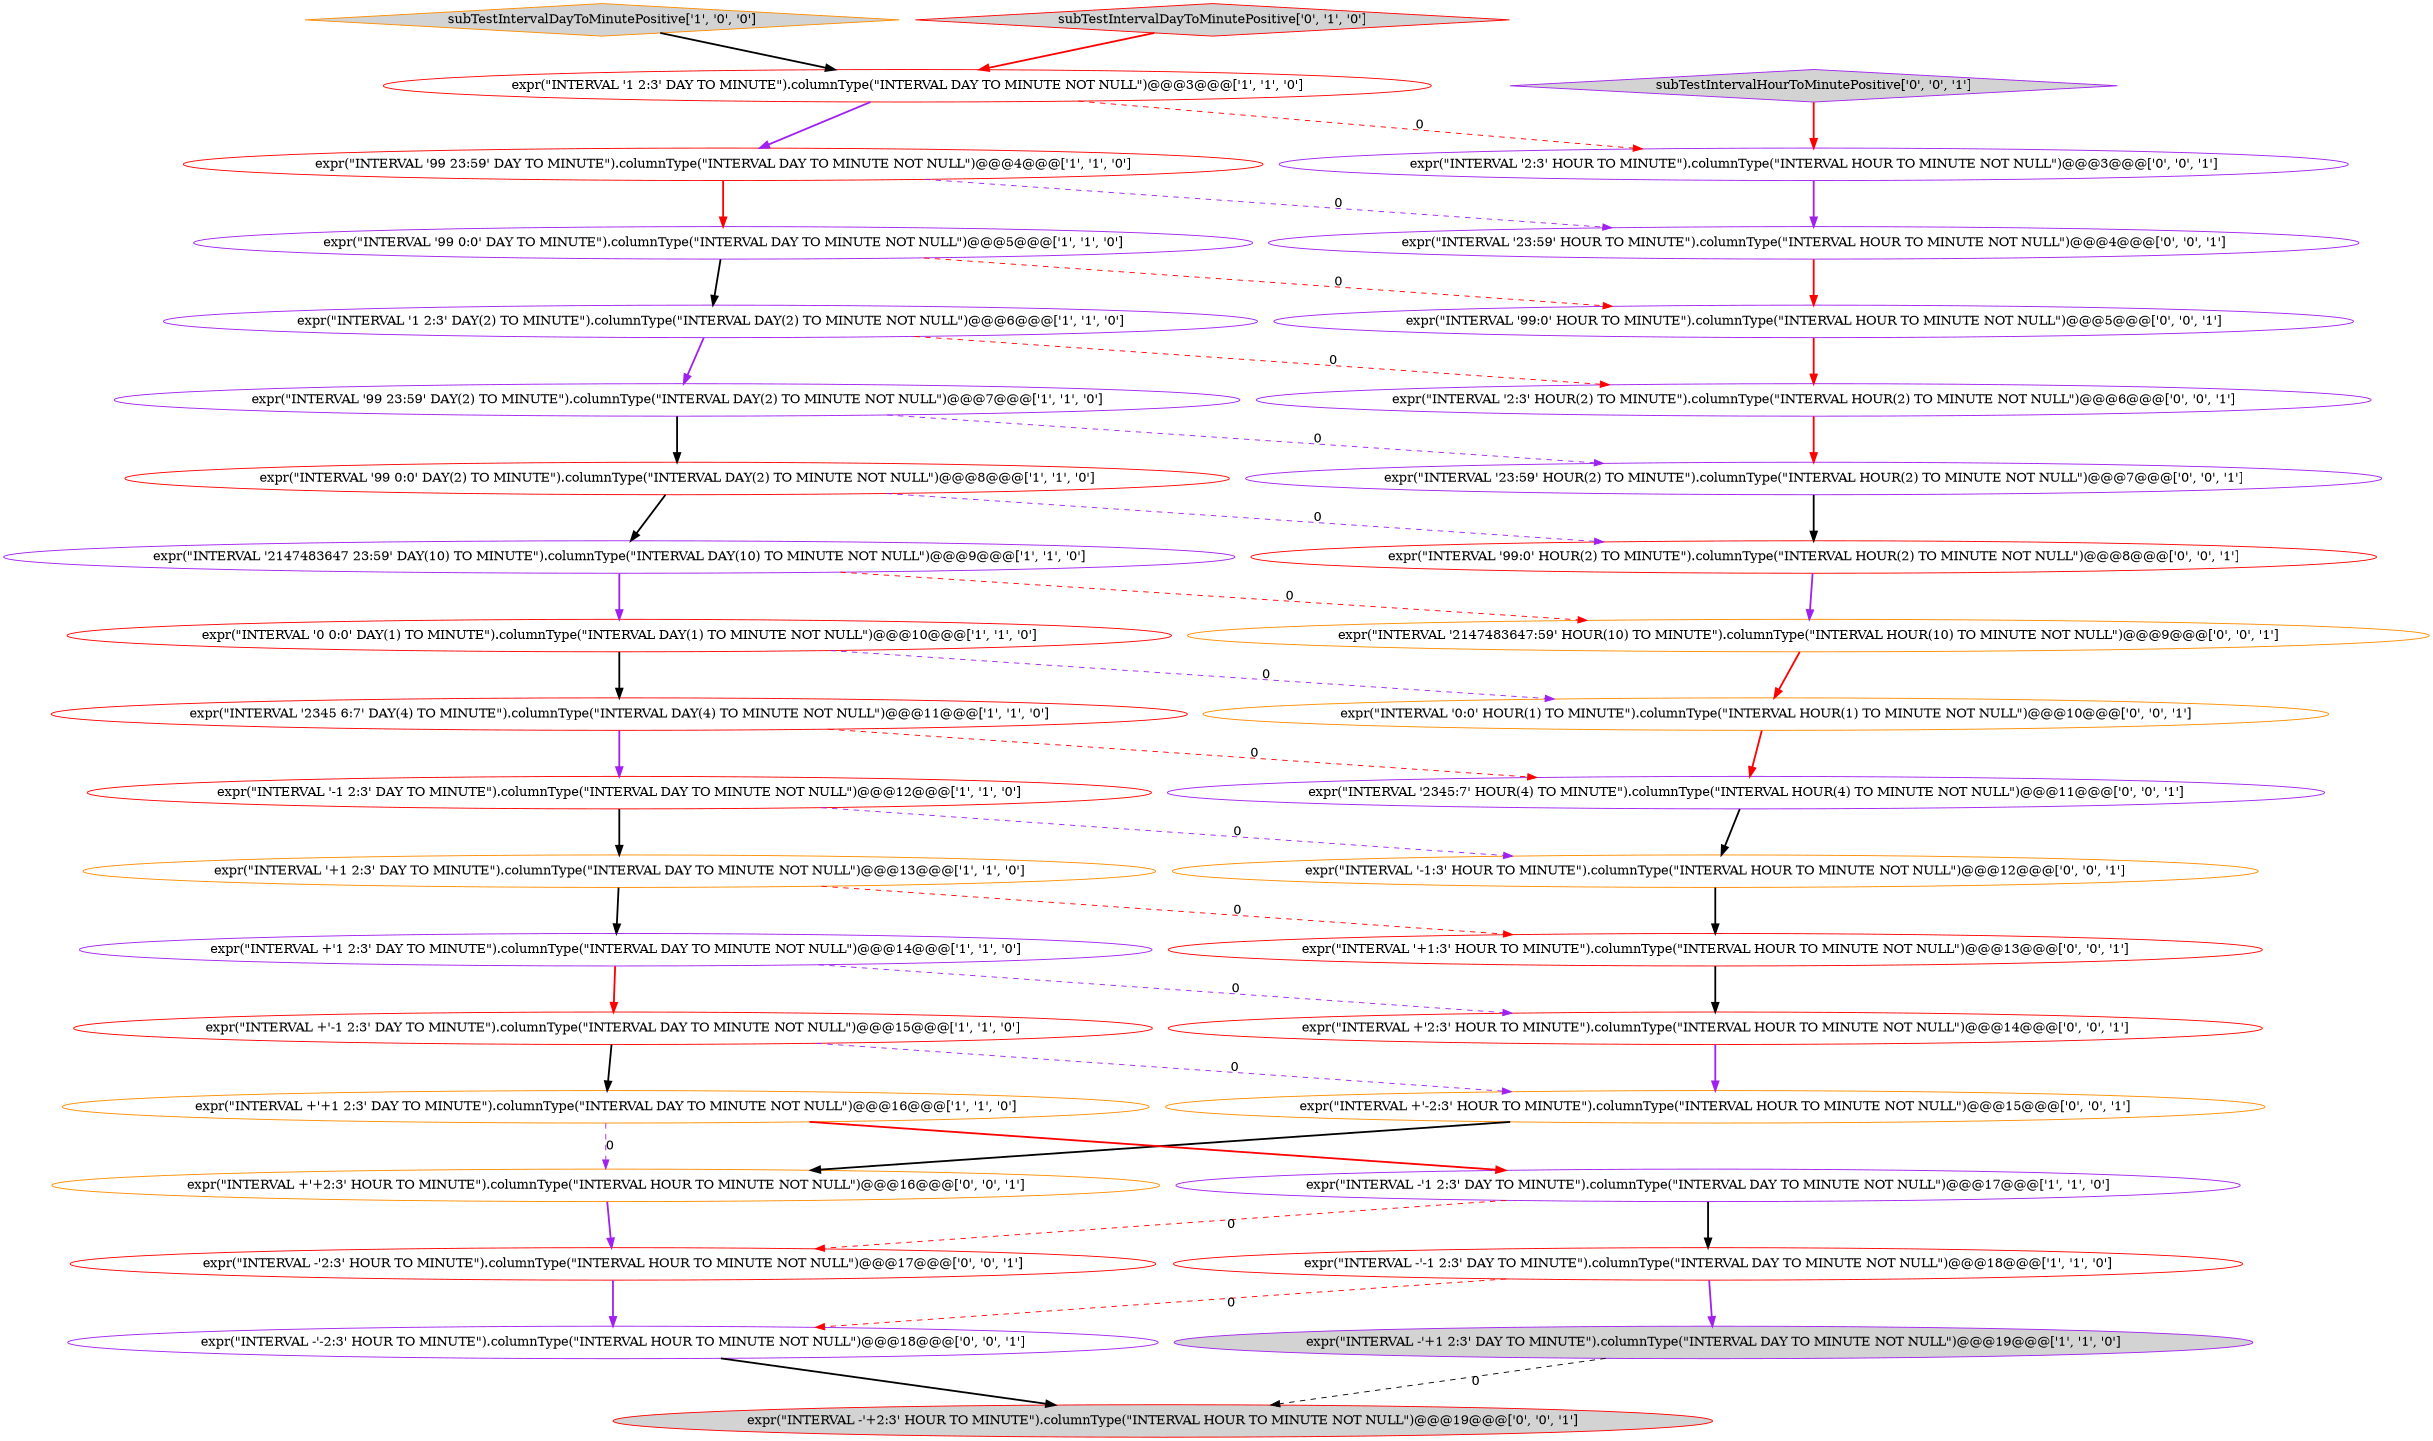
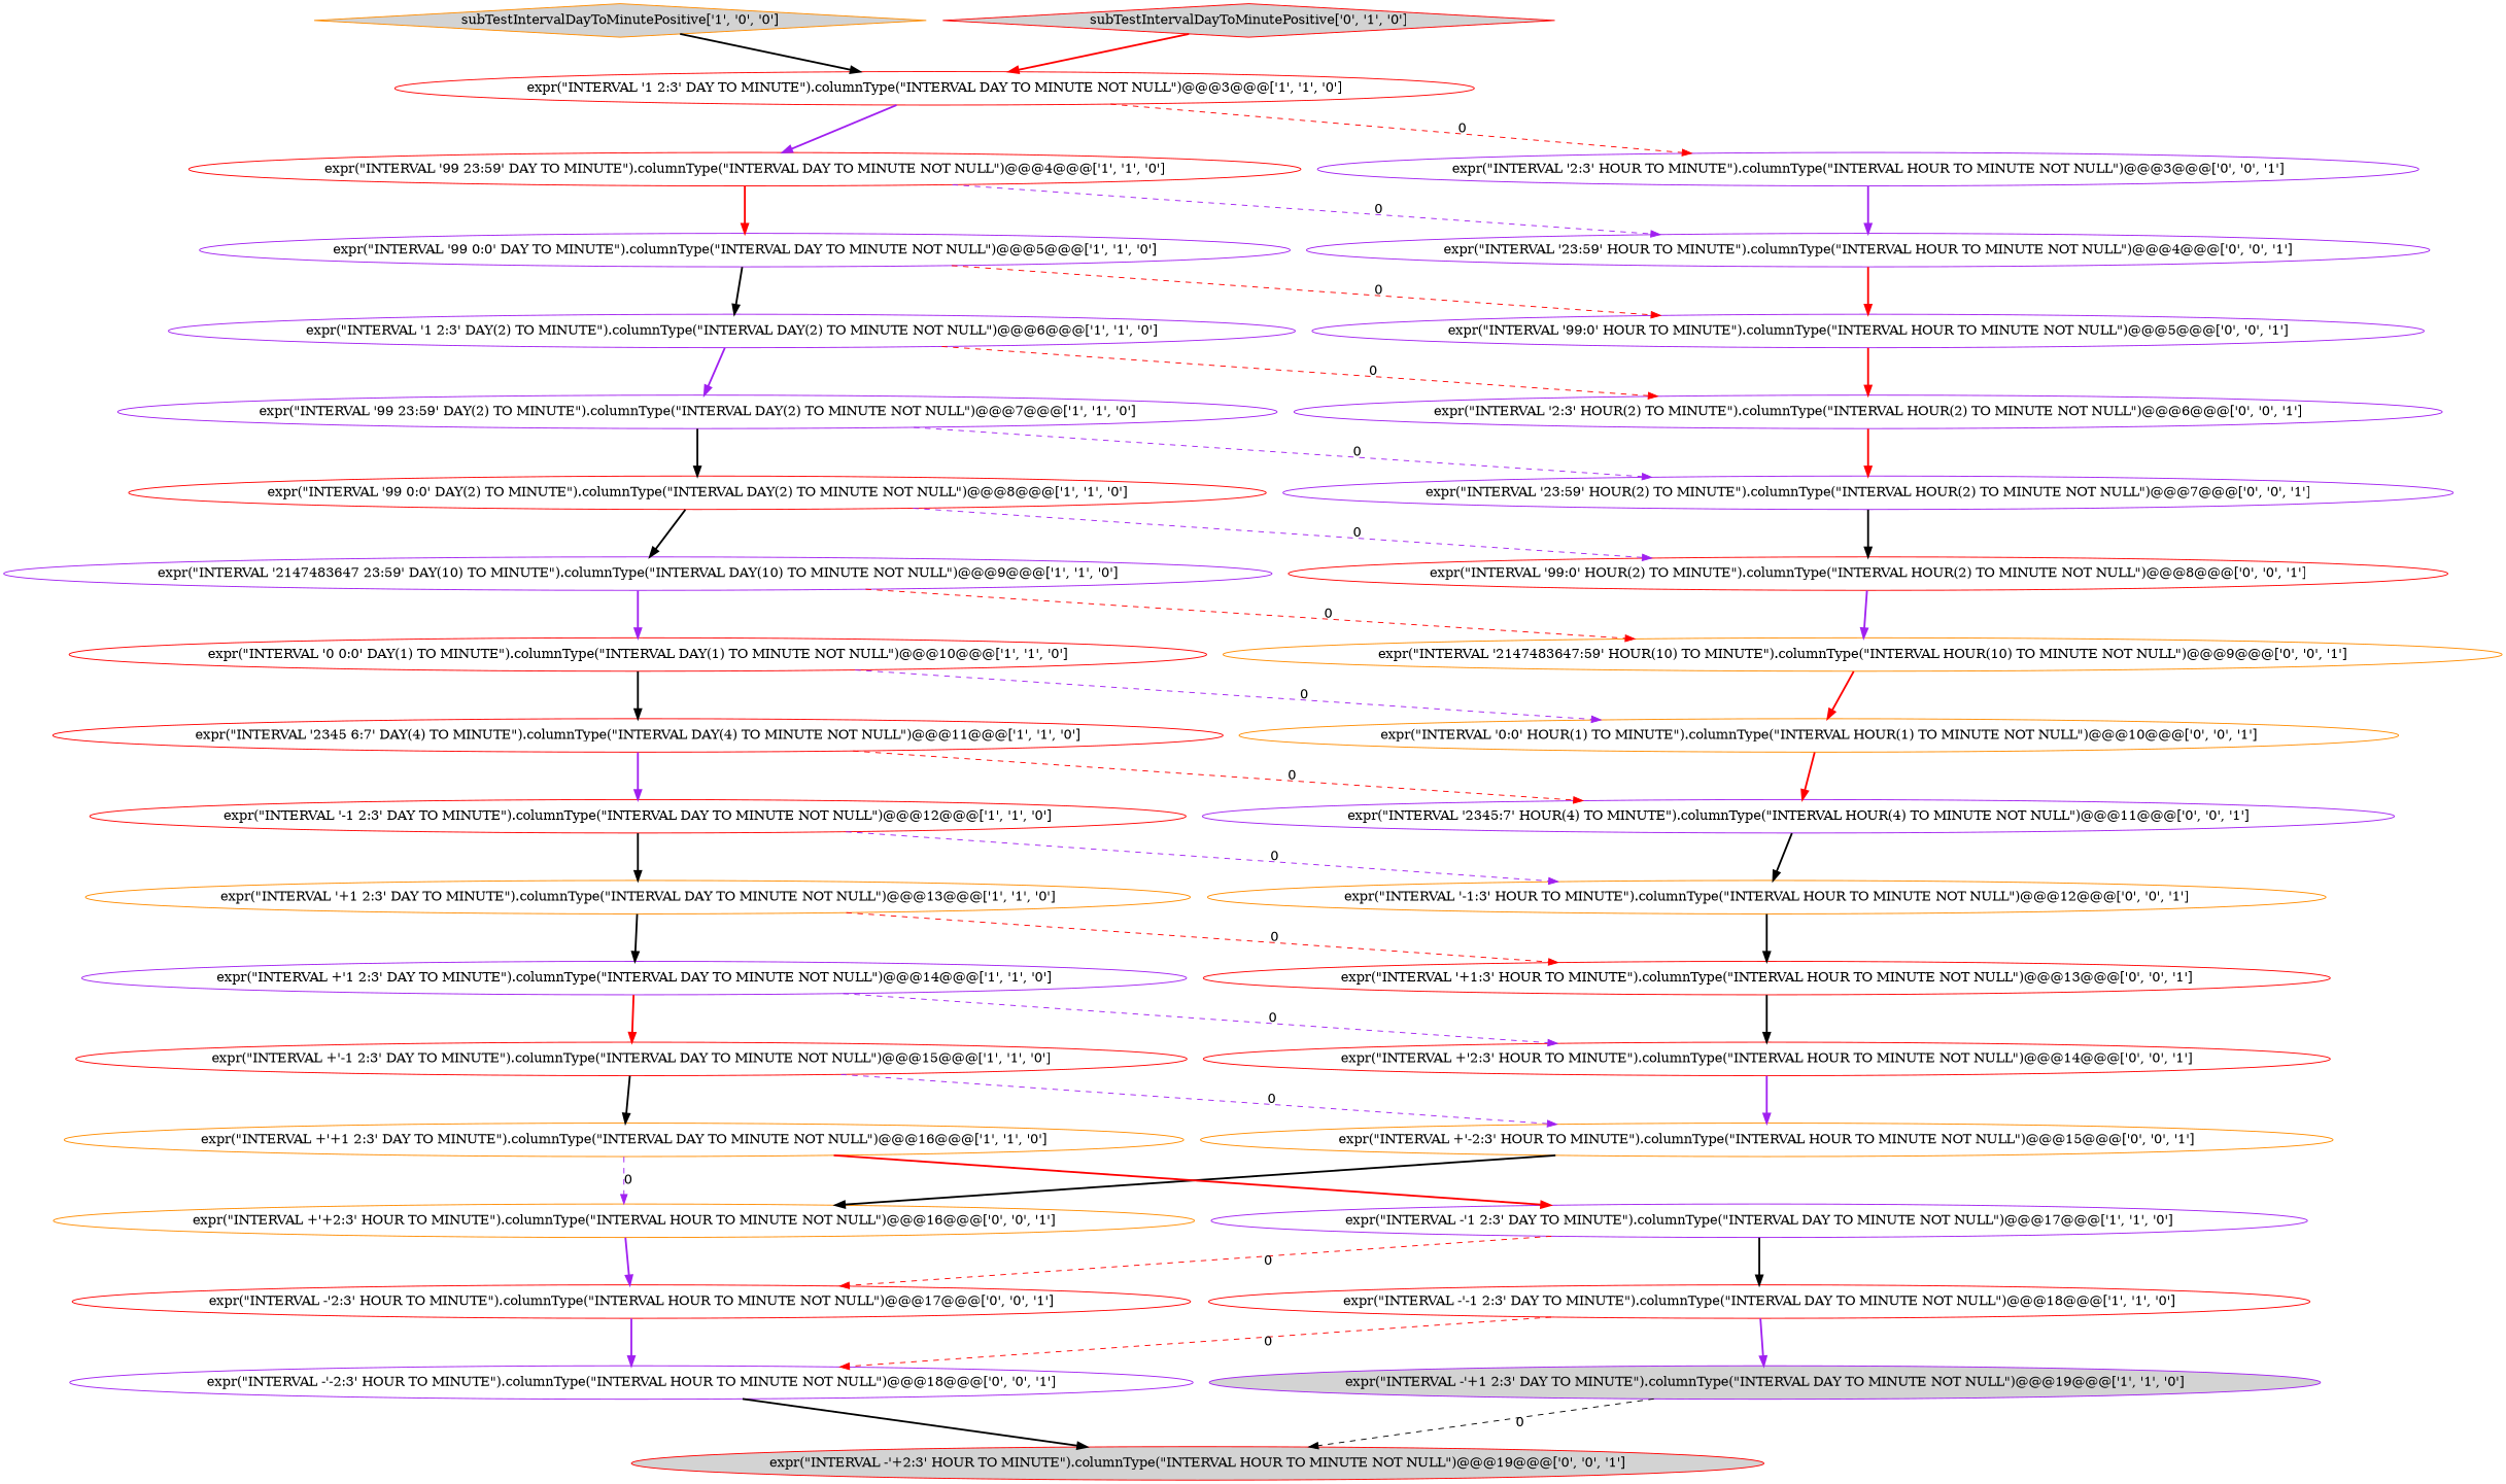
  digraph {
    node [fillcolor=white shape=ellipse style=filled color=purple]
    edge [style=bold color=purple]
    n1 [label="expr(\"INTERVAL '2147483647 23:59' DAY(10) TO MINUTE\").columnType(\"INTERVAL DAY(10) TO MINUTE NOT NULL\")@@@9@@@['1', '1', '0']"]
    n2 [label="expr(\"INTERVAL '0 0:0' DAY(1) TO MINUTE\").columnType(\"INTERVAL DAY(1) TO MINUTE NOT NULL\")@@@10@@@['1', '1', '0']" color=red]
    n3 [label="expr(\"INTERVAL '2147483647:59' HOUR(10) TO MINUTE\").columnType(\"INTERVAL HOUR(10) TO MINUTE NOT NULL\")@@@9@@@['0', '0', '1']" color=darkorange]
    n4 [label="expr(\"INTERVAL '-1 2:3' DAY TO MINUTE\").columnType(\"INTERVAL DAY TO MINUTE NOT NULL\")@@@12@@@['1', '1', '0']" color=red]
    n5 [label="expr(\"INTERVAL '+1 2:3' DAY TO MINUTE\").columnType(\"INTERVAL DAY TO MINUTE NOT NULL\")@@@13@@@['1', '1', '0']" color=darkorange]
    n6 [label="expr(\"INTERVAL '-1:3' HOUR TO MINUTE\").columnType(\"INTERVAL HOUR TO MINUTE NOT NULL\")@@@12@@@['0', '0', '1']" color=darkorange]
    n7 [label="expr(\"INTERVAL -'2:3' HOUR TO MINUTE\").columnType(\"INTERVAL HOUR TO MINUTE NOT NULL\")@@@17@@@['0', '0', '1']" color=red]
    n8 [label="expr(\"INTERVAL -'-2:3' HOUR TO MINUTE\").columnType(\"INTERVAL HOUR TO MINUTE NOT NULL\")@@@18@@@['0', '0', '1']"]
    n9 [label="expr(\"INTERVAL +'1 2:3' DAY TO MINUTE\").columnType(\"INTERVAL DAY TO MINUTE NOT NULL\")@@@14@@@['1', '1', '0']"]
    n10 [label="expr(\"INTERVAL +'2:3' HOUR TO MINUTE\").columnType(\"INTERVAL HOUR TO MINUTE NOT NULL\")@@@14@@@['0', '0', '1']" color=red]
    n11 [label="expr(\"INTERVAL +'-1 2:3' DAY TO MINUTE\").columnType(\"INTERVAL DAY TO MINUTE NOT NULL\")@@@15@@@['1', '1', '0']" color=red]
    n12 [fillcolor=lightgray label="subTestIntervalDayToMinutePositive['1', '0', '0']" shape=diamond color=darkorange]
    n13 [label="expr(\"INTERVAL '1 2:3' DAY TO MINUTE\").columnType(\"INTERVAL DAY TO MINUTE NOT NULL\")@@@3@@@['1', '1', '0']" color=red]
    n14 [label="expr(\"INTERVAL -'-1 2:3' DAY TO MINUTE\").columnType(\"INTERVAL DAY TO MINUTE NOT NULL\")@@@18@@@['1', '1', '0']" color=red]
    n15 [fillcolor=lightgray label="expr(\"INTERVAL -'+1 2:3' DAY TO MINUTE\").columnType(\"INTERVAL DAY TO MINUTE NOT NULL\")@@@19@@@['1', '1', '0']"]
    n16 [label="expr(\"INTERVAL '99:0' HOUR(2) TO MINUTE\").columnType(\"INTERVAL HOUR(2) TO MINUTE NOT NULL\")@@@8@@@['0', '0', '1']" color=red]
    n17 [label="expr(\"INTERVAL '2:3' HOUR(2) TO MINUTE\").columnType(\"INTERVAL HOUR(2) TO MINUTE NOT NULL\")@@@6@@@['0', '0', '1']"]
    n18 [label="expr(\"INTERVAL '23:59' HOUR(2) TO MINUTE\").columnType(\"INTERVAL HOUR(2) TO MINUTE NOT NULL\")@@@7@@@['0', '0', '1']"]
    n19 [label="expr(\"INTERVAL '23:59' HOUR TO MINUTE\").columnType(\"INTERVAL HOUR TO MINUTE NOT NULL\")@@@4@@@['0', '0', '1']"]
    n20 [label="expr(\"INTERVAL '99:0' HOUR TO MINUTE\").columnType(\"INTERVAL HOUR TO MINUTE NOT NULL\")@@@5@@@['0', '0', '1']"]
    n21 [label="expr(\"INTERVAL '0:0' HOUR(1) TO MINUTE\").columnType(\"INTERVAL HOUR(1) TO MINUTE NOT NULL\")@@@10@@@['0', '0', '1']" color=darkorange]
    n22 [label="expr(\"INTERVAL '2345 6:7' DAY(4) TO MINUTE\").columnType(\"INTERVAL DAY(4) TO MINUTE NOT NULL\")@@@11@@@['1', '1', '0']" color=red]
    n23 [label="expr(\"INTERVAL '2:3' HOUR TO MINUTE\").columnType(\"INTERVAL HOUR TO MINUTE NOT NULL\")@@@3@@@['0', '0', '1']"]
    n24 [label="expr(\"INTERVAL +'-2:3' HOUR TO MINUTE\").columnType(\"INTERVAL HOUR TO MINUTE NOT NULL\")@@@15@@@['0', '0', '1']" color=darkorange]
    n25 [fillcolor=lightgray label="subTestIntervalDayToMinutePositive['0', '1', '0']" shape=diamond color=red]
    n26 [label="expr(\"INTERVAL +'+2:3' HOUR TO MINUTE\").columnType(\"INTERVAL HOUR TO MINUTE NOT NULL\")@@@16@@@['0', '0', '1']" color=darkorange]
    n27 [label="expr(\"INTERVAL '99 23:59' DAY TO MINUTE\").columnType(\"INTERVAL DAY TO MINUTE NOT NULL\")@@@4@@@['1', '1', '0']" color=red]
    n28 [label="expr(\"INTERVAL '+1:3' HOUR TO MINUTE\").columnType(\"INTERVAL HOUR TO MINUTE NOT NULL\")@@@13@@@['0', '0', '1']" color=red]
    n29 [label="expr(\"INTERVAL '99 0:0' DAY TO MINUTE\").columnType(\"INTERVAL DAY TO MINUTE NOT NULL\")@@@5@@@['1', '1', '0']"]
    n30 [label="expr(\"INTERVAL +'+1 2:3' DAY TO MINUTE\").columnType(\"INTERVAL DAY TO MINUTE NOT NULL\")@@@16@@@['1', '1', '0']" color=darkorange]
    n31 [label="expr(\"INTERVAL -'1 2:3' DAY TO MINUTE\").columnType(\"INTERVAL DAY TO MINUTE NOT NULL\")@@@17@@@['1', '1', '0']"]
    n32 [label="expr(\"INTERVAL '1 2:3' DAY(2) TO MINUTE\").columnType(\"INTERVAL DAY(2) TO MINUTE NOT NULL\")@@@6@@@['1', '1', '0']"]
    n33 [label="expr(\"INTERVAL '99 23:59' DAY(2) TO MINUTE\").columnType(\"INTERVAL DAY(2) TO MINUTE NOT NULL\")@@@7@@@['1', '1', '0']"]
    n34 [label="expr(\"INTERVAL '99 0:0' DAY(2) TO MINUTE\").columnType(\"INTERVAL DAY(2) TO MINUTE NOT NULL\")@@@8@@@['1', '1', '0']" color=red]
    n35 [label="expr(\"INTERVAL '2345:7' HOUR(4) TO MINUTE\").columnType(\"INTERVAL HOUR(4) TO MINUTE NOT NULL\")@@@11@@@['0', '0', '1']"]
    n36 [fillcolor=lightgray label="expr(\"INTERVAL -'+2:3' HOUR TO MINUTE\").columnType(\"INTERVAL HOUR TO MINUTE NOT NULL\")@@@19@@@['0', '0', '1']" color=red]
-   n37 [fillcolor=lightgray label="subTestIntervalHourToMinutePositive['0', '0', '1']" shape=diamond]
    n1 -> n2
    n1 -> n3 [label=0 style=dashed color=red]
    n2 -> n21 [label=0 style=dashed]
    n2 -> n22 [color=black]
    n3 -> n21 [color=red]
    n4 -> n5 [color=black]
    n4 -> n6 [label=0 style=dashed]
    n5 -> n9 [color=black]
    n5 -> n28 [label=0 style=dashed color=red]
    n6 -> n28 [color=black]
    n7 -> n8
    n8 -> n36 [color=black]
    n9 -> n10 [label=0 style=dashed]
    n9 -> n11 [color=red]
    n10 -> n24
    n11 -> n24 [label=0 style=dashed]
    n11 -> n30 [color=black]
    n12 -> n13 [color=black]
    n13 -> n23 [label=0 style=dashed color=red]
    n13 -> n27
    n14 -> n8 [label=0 style=dashed color=red]
    n14 -> n15
    n15 -> n36 [label=0 style=dashed color=black]
    n16 -> n3
    n17 -> n18 [color=red]
    n18 -> n16 [color=black]
    n19 -> n20 [color=red]
    n20 -> n17 [color=red]
    n21 -> n35 [color=red]
    n22 -> n4
    n22 -> n35 [label=0 style=dashed color=red]
    n23 -> n19
    n24 -> n26 [color=black]
    n25 -> n13 [color=red]
    n26 -> n7
    n27 -> n19 [label=0 style=dashed]
    n27 -> n29 [color=red]
    n28 -> n10 [color=black]
    n29 -> n20 [label=0 style=dashed color=red]
    n29 -> n32 [color=black]
    n30 -> n26 [label=0 style=dashed]
    n30 -> n31 [color=red]
    n31 -> n7 [label=0 style=dashed color=red]
    n31 -> n14 [color=black]
    n32 -> n17 [label=0 style=dashed color=red]
    n32 -> n33
    n33 -> n18 [label=0 style=dashed]
    n33 -> n34 [color=black]
    n34 -> n1 [color=black]
    n34 -> n16 [label=0 style=dashed]
    n35 -> n6 [color=black]
-   n37 -> n23 [color=red]
  }
